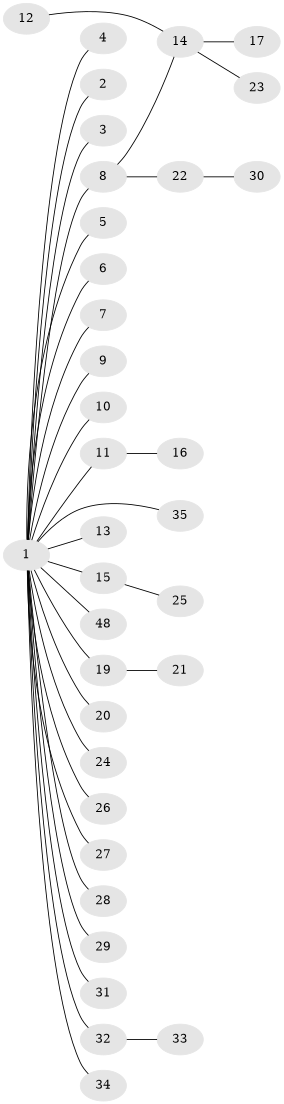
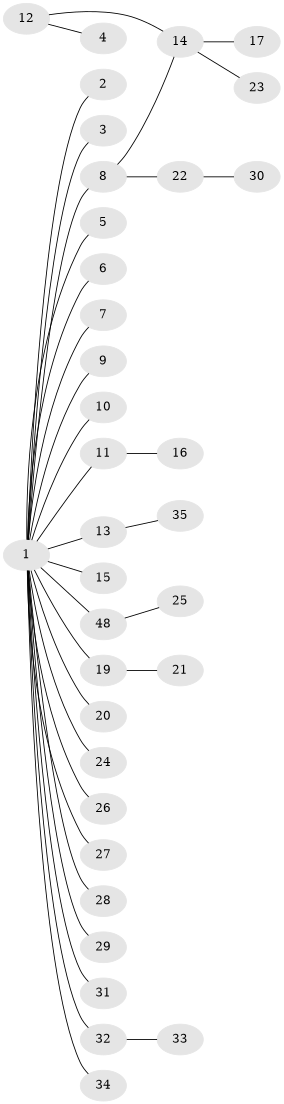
  graph {
    rankdir=LR
    node [color=gray90 style=filled]
    edge [weight=1.0]
    1
    2
    3
    4
    5
    6
    7
    8
    9
    10
    11
    13
    15
    n14 [label=48]
    19
    20
    24
    26
    27
    28
    29
    31
    32
    34
    35
    14
    22
    16
    25
    21
    33
    12
    17
    23
    30
    1 -- 2
    1 -- 3
-   1 -- 4
+   12 -- 4
    1 -- 5
    1 -- 6
    1 -- 7
    1 -- 8
    1 -- 9
    1 -- 10
    1 -- 11
    1 -- 13
    1 -- 15
    1 -- n14
    1 -- 19
    1 -- 20
    1 -- 24
    1 -- 26
    1 -- 27
    1 -- 28
    1 -- 29
    1 -- 31
    1 -- 32
    1 -- 34
-   1 -- 35
+   13 -- 35
    8 -- 14
    8 -- 22 [weight=4.0]
    11 -- 16
-   15 -- 25
+   n14 -- 25
    19 -- 21
    32 -- 33
    14 -- 17 [weight=3.0]
    14 -- 23
    22 -- 30
    12 -- 14
  }
